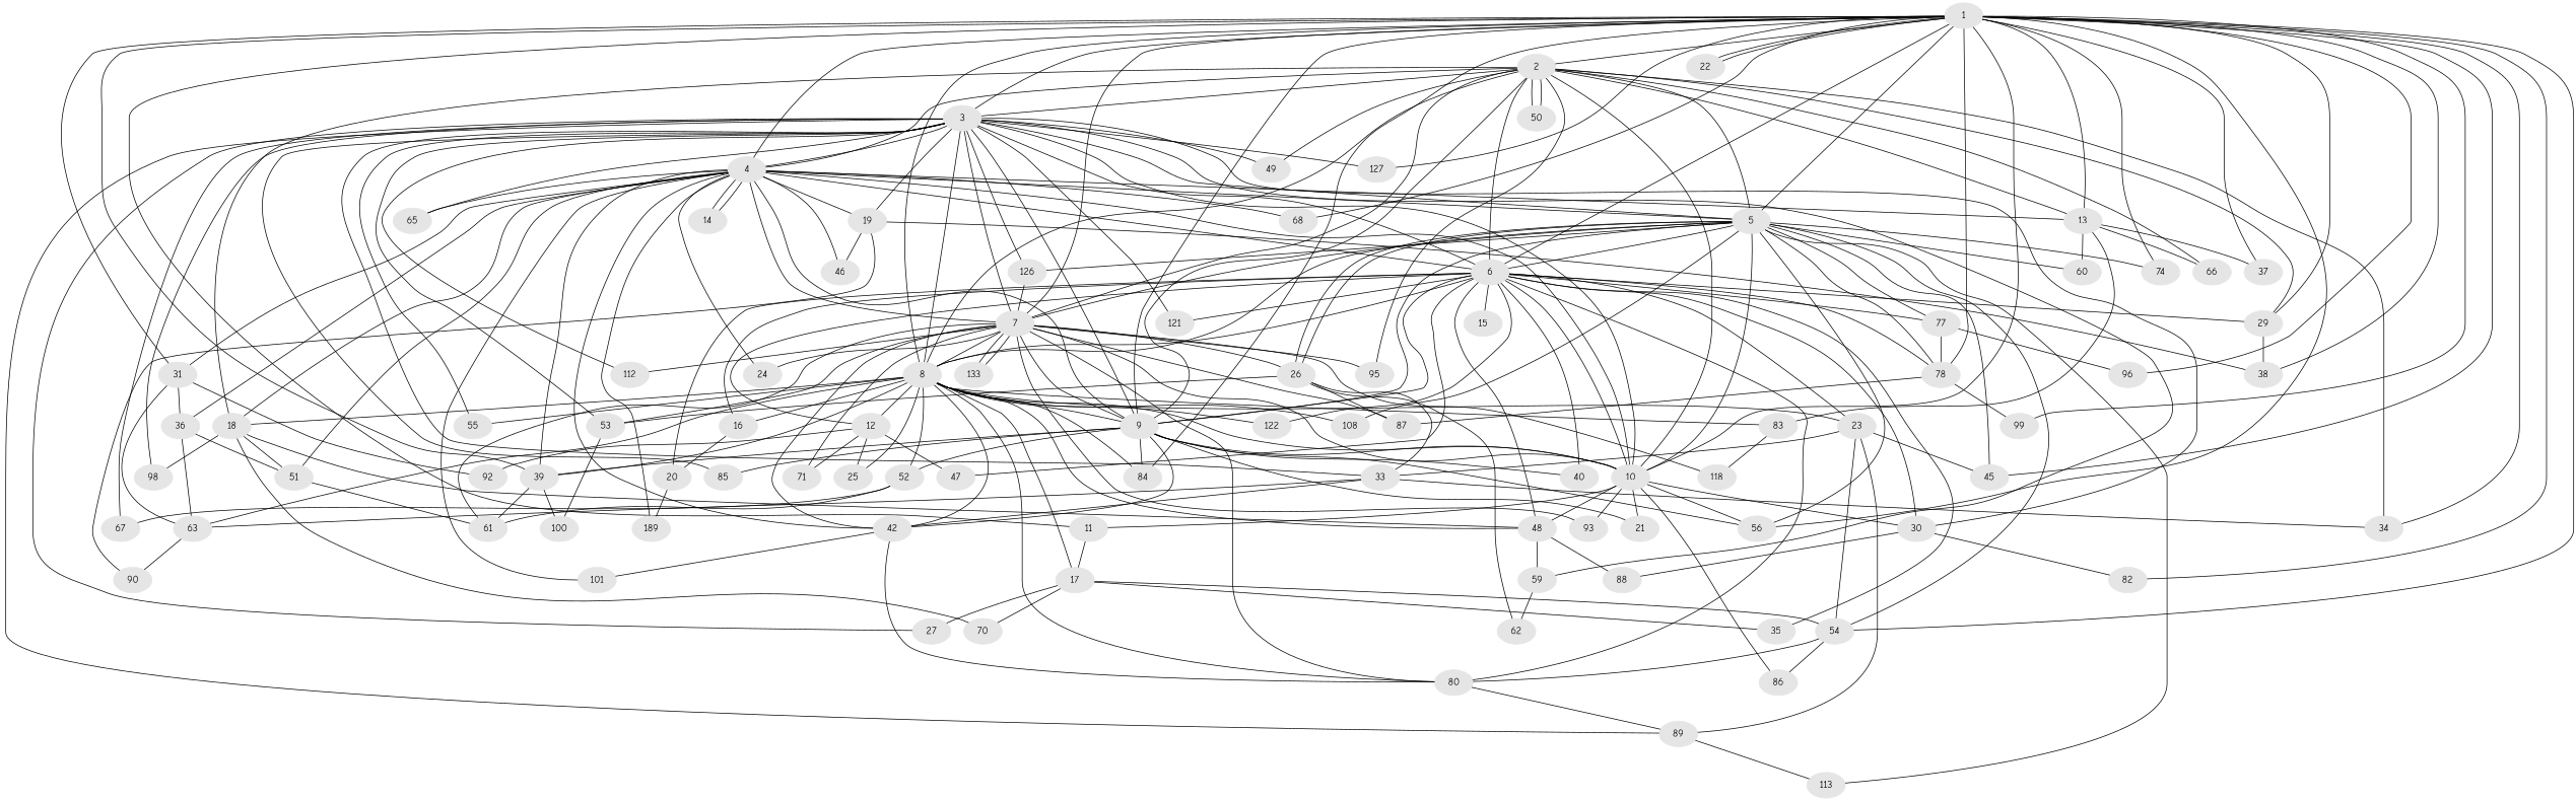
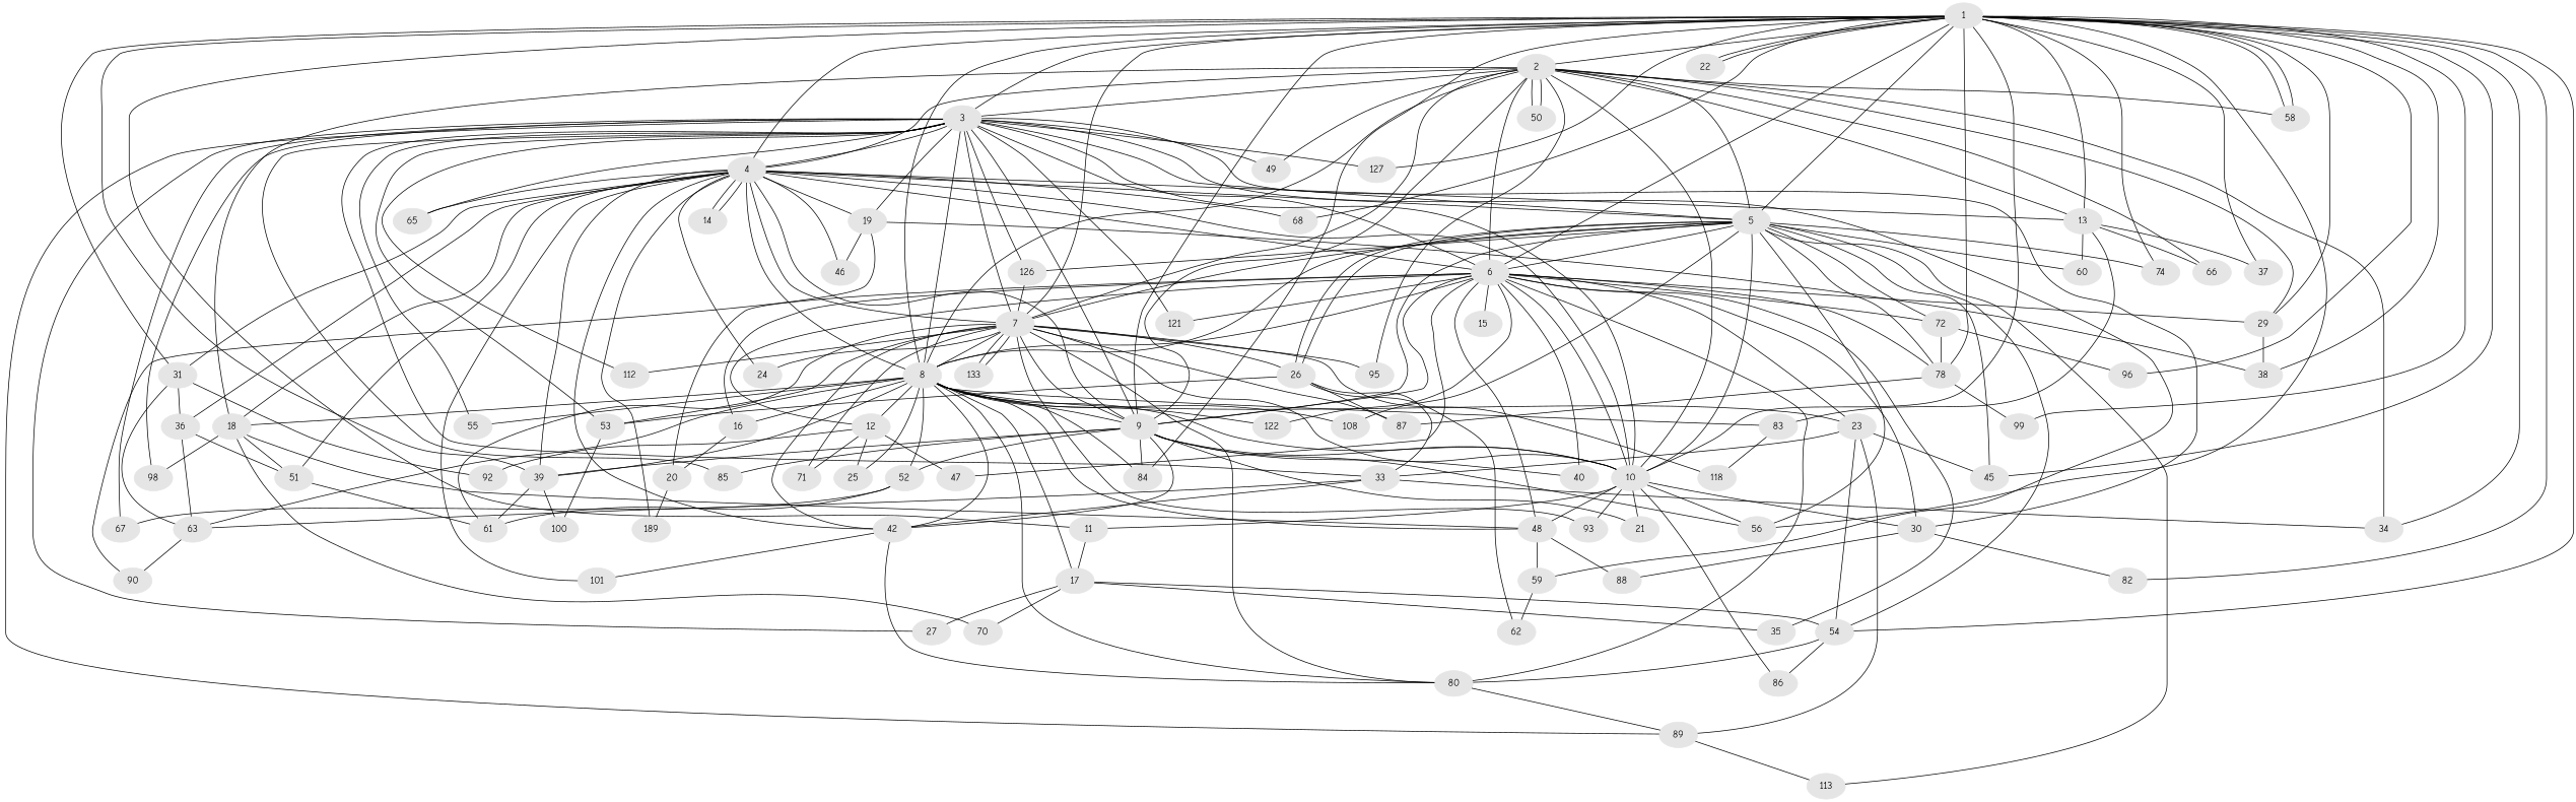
  graph {
    fontname="Comic Neue"
    node [color=gray90 fontname="Comic Neue" style=filled]
    edge [fontname="Comic Neue"]
    1
    2
    3
    4
    5
    6
    7
    8
    9 [super="+129"]
    10 [super="+41+73+109"]
    11
    13 [super="+28"]
    22
    31
    34 [super="+124"]
    37
    38 [super="+115"]
    39 [super="+107+72"]
    45 [super="+125"]
    54 [super="+102+57"]
    56
+   58 [super="+134"]
    68
    74 [super="+104"]
    78 [super="+120+105"]
    82
    84 [super="+128"]
    96
    99
    127
    29
    18 [super="+44"]
    49
    50
    66
    95
    19
    27
    30 [super="+32"]
    33
    53
    55
    59
    65
    67
    85
    89
    98
    112
    121
    126
    14
    24
    36 [super="+91"]
    42 [super="+106+43+94"]
    46
    51 [super="+116"]
    101
    n59 [label=189]
    26 [super="+131+135"]
    60
-   77
+   77 [label=72]
    108
    113
    15
    12
    16
    20
    23 [super="+117"]
    35
    40
    47
    48 [super="+114+75"]
    80 [super="+123+81"]
    122
    61 [super="+97"]
    71
    87
    93
    118
    133
    17
    25
    52
    63 [super="+79"]
    83
    21
    86
    92
    100
    70
    90
    88
    62
    1 -- 2
    1 -- 3
    1 -- 4
    1 -- 5
    1 -- 6
    1 -- 7
    1 -- 8
    1 -- 9
    1 -- 10
    1 -- 11
    1 -- 13
    1 -- 22
    1 -- 22
    1 -- 31
    1 -- 34
    1 -- 37
    1 -- 38
    1 -- 39 [weight=2]
    1 -- 45
    1 -- 54
    1 -- 56
+   1 -- 58
+   1 -- 58
    1 -- 68
    1 -- 74 [weight=2]
    1 -- 78
    1 -- 82
    1 -- 84
    1 -- 96
    1 -- 99
    1 -- 127
    1 -- 29
    2 -- 3
    2 -- 4
    2 -- 5
    2 -- 6
    2 -- 7
    2 -- 8
    2 -- 9
    2 -- 10
    2 -- 13
    2 -- 34
+   2 -- 58
    2 -- 29
    2 -- 18
    2 -- 49
    2 -- 50
    2 -- 50
    2 -- 66
    2 -- 95
    3 -- 4
    3 -- 5
    3 -- 6
    3 -- 7
    3 -- 8
    3 -- 9
    3 -- 10
    3 -- 127
    3 -- 49
    3 -- 19
    3 -- 27
    3 -- 30
    3 -- 33
    3 -- 53
    3 -- 55
    3 -- 59
    3 -- 65
    3 -- 67
    3 -- 85
    3 -- 89
    3 -- 98
    3 -- 112
    3 -- 121
    3 -- 126
    4 -- 5
    4 -- 6
    4 -- 7
+   4 -- 8
    4 -- 9
    4 -- 10 [weight=2]
    4 -- 13
    4 -- 31
    4 -- 39
    4 -- 68
    4 -- 18 [weight=2]
    4 -- 19
    4 -- 65
    4 -- 14
    4 -- 14
    4 -- 24
    4 -- 36
    4 -- 42
    4 -- 46
    4 -- 51
    4 -- 101
    4 -- n59
    5 -- 6
    5 -- 7
    5 -- 8
    5 -- 9
    5 -- 10 [weight=2]
    5 -- 45
    5 -- 54
    5 -- 56
    5 -- 74
    5 -- 78
    5 -- 126
    5 -- 26
    5 -- 26
    5 -- 60
    5 -- 77
    5 -- 108
    5 -- 113
    6 -- 8
    6 -- 9
    6 -- 10 [weight=2]
    6 -- 78
    6 -- 29
    6 -- 30
    6 -- 121
    6 -- 77
    6 -- 15
    6 -- 12
    6 -- 16
    6 -- 20
    6 -- 23
    6 -- 35
    6 -- 40
    6 -- 47
    6 -- 48
    6 -- 80
    6 -- 122
    7 -- 8
    7 -- 9
    7 -- 10
    7 -- 95
    7 -- 53
    7 -- 112
    7 -- 24
    7 -- 42
    7 -- 26
    7 -- 80
    7 -- 61
    7 -- 71
    7 -- 87
    7 -- 93
    7 -- 118
    7 -- 133
    7 -- 133
    8 -- 9
    8 -- 10
    8 -- 39
    8 -- 84
    8 -- 18
    8 -- 55
    8 -- 42
    8 -- 108
    8 -- 12
    8 -- 16
    8 -- 23
    8 -- 48
    8 -- 80
    8 -- 122
    8 -- 17
    8 -- 25
    8 -- 52
    8 -- 63
    8 -- 83
    9 -- 10
    9 -- 39
    9 -- 56
    9 -- 84
    9 -- 85
    9 -- 42
    9 -- 40
    9 -- 52
    9 -- 21
    10 -- 11
    10 -- 56
    10 -- 30
    10 -- 48 [weight=2]
    10 -- 93
    10 -- 21
    10 -- 86
    11 -- 17
    13 -- 37
    13 -- 66
    13 -- 60
    13 -- 83
    31 -- 36
    31 -- 63
    31 -- 92
    39 -- 61
    39 -- 100
    54 -- 80
    54 -- 86
    78 -- 99
    78 -- 87
    29 -- 38
    18 -- 98
    18 -- 51
    18 -- 48
    18 -- 70
    19 -- 38
    19 -- 46
    19 -- 90
    30 -- 82
    30 -- 88
    33 -- 34
    33 -- 42
    33 -- 63
    53 -- 100
    59 -- 62
    89 -- 113
    126 -- 7
    36 -- 51
    36 -- 63
    42 -- 101
    42 -- 80
    51 -- 61
    26 -- 33
    26 -- 53
    26 -- 87
    26 -- 62
    77 -- 78
    77 -- 96
    12 -- 47
    12 -- 71
    12 -- 25
    12 -- 92
    16 -- 20
    20 -- n59
    23 -- 45
    23 -- 54
    23 -- 33
    23 -- 89
    48 -- 59
    48 -- 88
    80 -- 89
    17 -- 54
    17 -- 27
    17 -- 35
    17 -- 70
    52 -- 67
    52 -- 61
    63 -- 90
    83 -- 118
  }
